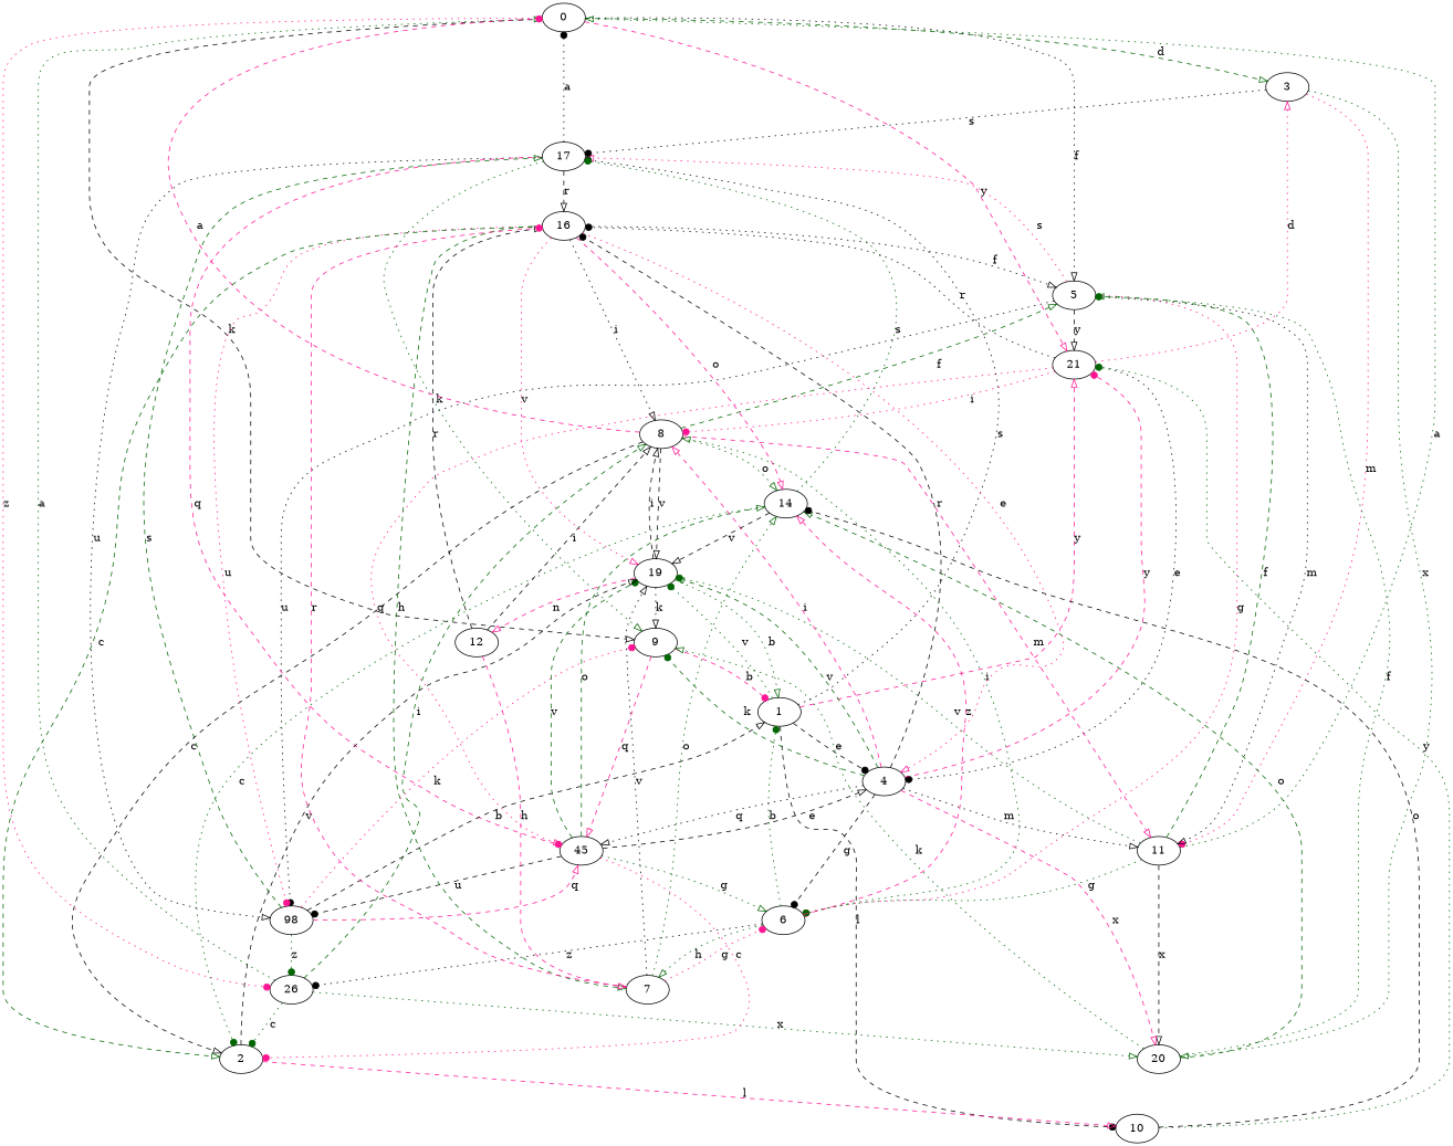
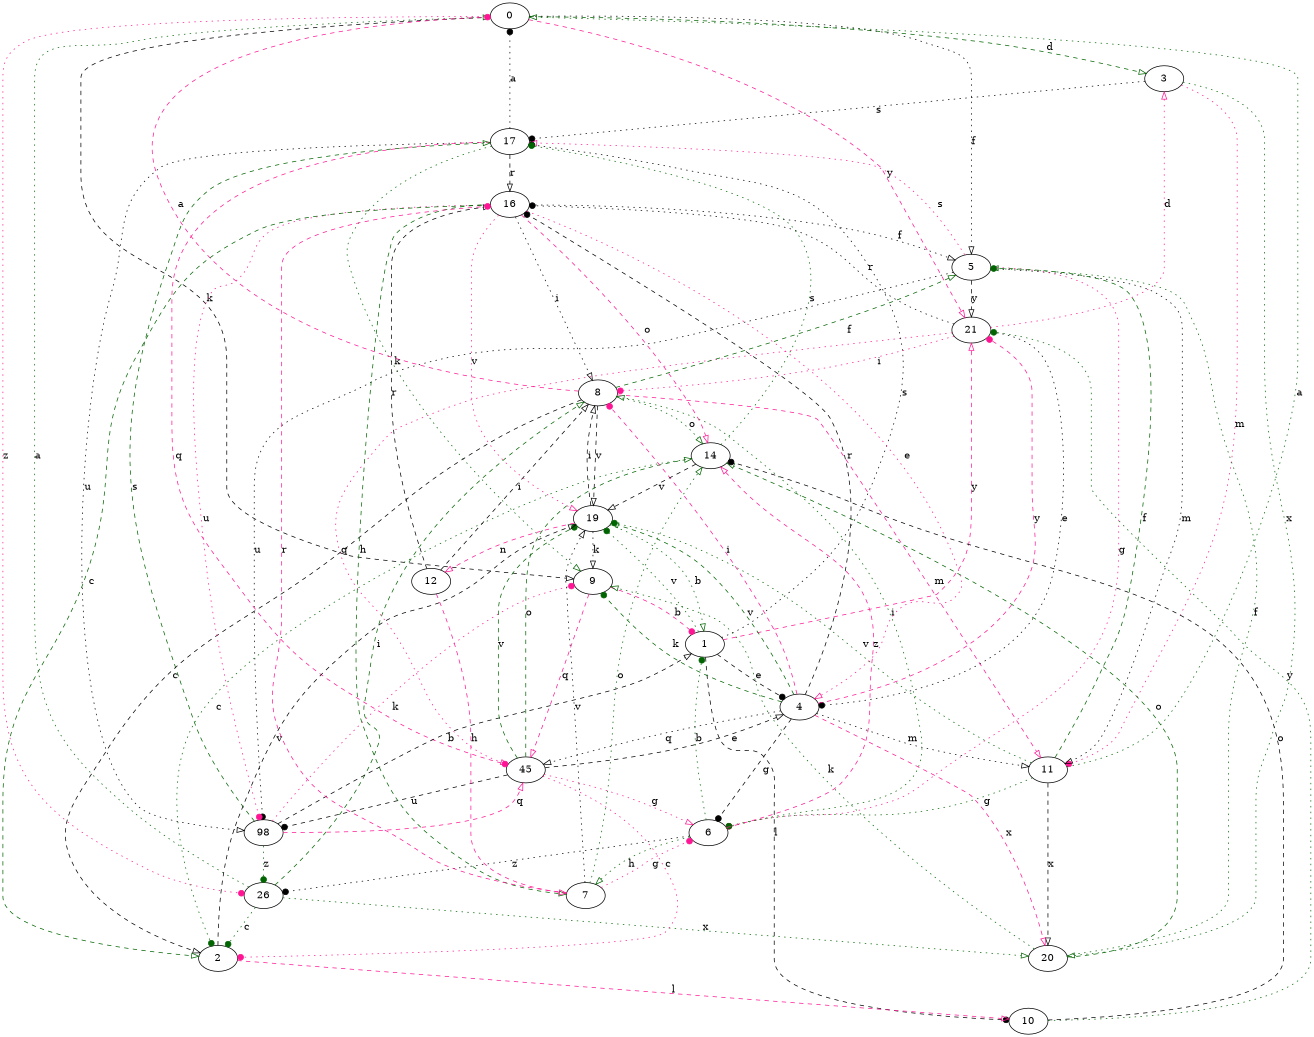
  strict digraph {
    edge [arrowhead=onormal color=black style=dotted]
    0
    3
    5
    9
    21
    26
    17
    11
    20
    6
    n11 [label=98]
    1
    n13 [label=45]
    4
    8
    16
    2
    10
    19
    14
    12
    7
    0 -> 3 [color=darkgreen label=d style=dashed]
    0 -> 5 [label=f]
    0 -> 9 [label=k style=dashed]
    0 -> 21 [color=deeppink label=y style=dashed]
    0 -> 26 [arrowhead=dot color=deeppink label=z]
    3 -> 17 [arrowhead=dot label=s]
    3 -> 11 [arrowhead=dot color=deeppink label=m]
    3 -> 20 [color=darkgreen label=x]
    5 -> 21 [label=y style=dashed]
    5 -> 17 [color=deeppink label=s]
    5 -> 11 [label=m]
    5 -> 6 [arrowhead=dot color=deeppink label=g]
    5 -> n11 [arrowhead=dot label=u]
    9 -> 1 [arrowhead=dot color=deeppink label=b style=dashed]
    9 -> n13 [color=deeppink label=q style=dashed]
    21 -> 3 [color=deeppink label=d]
    21 -> n13 [color=deeppink label=q]
    21 -> 4 [arrowhead=dot label=e]
    21 -> 8 [arrowhead=dot color=deeppink label=i]
    21 -> 16 [arrowhead=dot label=r]
    26 -> 0 [color=darkgreen label=a]
    26 -> 20 [color=darkgreen label=x]
    26 -> 8 [color=darkgreen label=i style=dashed]
    26 -> 2 [arrowhead=dot color=darkgreen label=c]
    17 -> 0 [arrowhead=dot label=a]
    17 -> 9 [color=darkgreen label=k]
    17 -> n11 [label=u]
    17 -> n13 [arrowhead=dot color=deeppink label=q style=dashed]
    17 -> 16 [label=r style=dashed]
    11 -> 0 [color=darkgreen label=a]
    11 -> 5 [color=darkgreen label=f style=dashed]
    11 -> 20 [label=x style=dashed]
    11 -> 6 [arrowhead=dot color=darkgreen label=g]
    11 -> 19 [arrowhead=dot color=darkgreen label=v]
    20 -> 5 [arrowhead=dot color=darkgreen label=f]
    20 -> 9 [color=darkgreen label=k]
    20 -> 14 [color=darkgreen label=o style=dashed]
    6 -> 26 [arrowhead=dot label=z]
    6 -> 1 [arrowhead=dot color=darkgreen label=b]
    6 -> 8 [color=darkgreen label=i]
    6 -> 14 [color=deeppink label=z style=dashed]
    6 -> 7 [color=darkgreen label=h]
    n11 -> 9 [arrowhead=dot color=deeppink label=k]
    n11 -> 26 [arrowhead=dot color=darkgreen label=z]
    n11 -> 17 [color=darkgreen label=s style=dashed]
    n11 -> 1 [label=b style=dashed]
    n11 -> n13 [color=deeppink label=q style=dashed]
    1 -> 21 [color=deeppink label=y style=dashed]
    1 -> 17 [arrowhead=dot label=s]
    1 -> 4 [arrowhead=dot label=e style=dashed]
    1 -> 10 [arrowhead=dot label=l style=dashed]
    1 -> 19 [arrowhead=dot color=darkgreen label=v]
-   n13 -> 6 [color=darkgreen label=g]
+   n13 -> 6 [color=deeppink label=g]
    n13 -> n11 [arrowhead=dot label=u style=dashed]
    n13 -> 4 [label=e style=dashed]
    n13 -> 2 [arrowhead=dot color=deeppink label=c]
    n13 -> 19 [arrowhead=dot color=darkgreen label=v style=dashed]
    n13 -> 14 [color=darkgreen label=o style=dashed]
    4 -> 9 [arrowhead=dot color=darkgreen label=k style=dashed]
    4 -> 21 [arrowhead=dot color=deeppink label=y style=dashed]
    4 -> 11 [label=m]
    4 -> 20 [color=deeppink label=x style=dashed]
    4 -> 6 [arrowhead=dot label=g style=dashed]
    4 -> n13 [label=q]
-   4 -> 8 [color=deeppink label=i style=dashed]
+   4 -> 8 [arrowhead=dot color=deeppink label=i style=dashed]
    4 -> 16 [arrowhead=dot label=r style=dashed]
    4 -> 19 [color=darkgreen label=v style=dashed]
    8 -> 0 [arrowhead=dot color=deeppink label=a style=dashed]
    8 -> 5 [color=darkgreen label=f style=dashed]
    8 -> 11 [color=deeppink label=m style=dashed]
    8 -> 2 [label=c style=dashed]
    8 -> 19 [label=v style=dashed]
    8 -> 14 [color=darkgreen label=o]
    16 -> 5 [label=f]
    16 -> n11 [arrowhead=dot color=deeppink label=u]
    16 -> 4 [color=deeppink label=e]
    16 -> 8 [label=i]
    16 -> 2 [color=darkgreen label=c style=dashed]
    16 -> 19 [color=deeppink label=v]
    16 -> 14 [color=deeppink label=o style=dashed]
    16 -> 7 [color=darkgreen label=h style=dashed]
    2 -> 10 [color=deeppink label=l style=dashed]
    2 -> 19 [label=v style=dashed]
    10 -> 21 [arrowhead=dot color=darkgreen label=y]
    10 -> 14 [arrowhead=dot label=o style=dashed]
    19 -> 9 [label=k]
    19 -> 1 [color=darkgreen label=b]
    19 -> 8 [label=i style=dashed]
    19 -> 12 [color=deeppink label=n style=dashed]
    14 -> 17 [arrowhead=dot color=darkgreen label=s]
    14 -> 2 [arrowhead=dot color=darkgreen label=c]
    14 -> 19 [label=v style=dashed]
    12 -> 8 [label=i style=dashed]
    12 -> 16 [label=r style=dashed]
    12 -> 7 [color=deeppink label=h style=dashed]
    7 -> 6 [arrowhead=dot color=deeppink label=g]
    7 -> 16 [arrowhead=dot color=deeppink label=r style=dashed]
    7 -> 19 [label=v]
    7 -> 14 [color=darkgreen label=o]
  }
